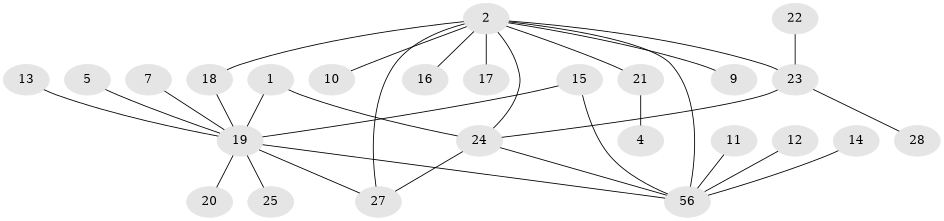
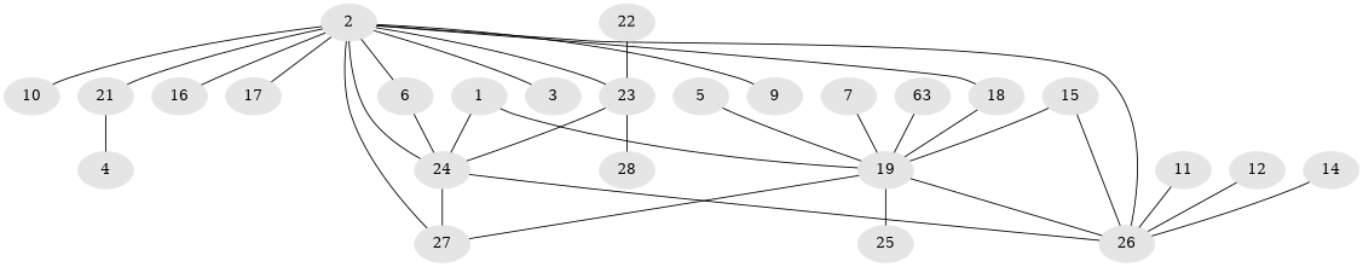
  graph {
    node [color=gray90 style=filled]
    edge [weight=1.0]
    1
    19
    24
-   26 [label=56]
+   26
    27
-   20
    25
    2
+   3
+   6
    9
    10
    16
    17
    18
    21
    23
    4
    28
    5
    7
    11
    12
-   13
+   13 [label=63]
    14
    15
    22
    1 -- 19
    1 -- 24
    19 -- 26
    19 -- 27
-   19 -- 20
    19 -- 25
    24 -- 26
    24 -- 27 [weight=2.0]
    2 -- 24
    2 -- 26
    2 -- 27 [weight=2.0]
+   2 -- 3
+   2 -- 6
    2 -- 9
    2 -- 10
    2 -- 16
    2 -- 17
    2 -- 18
    2 -- 21
    2 -- 23
+   6 -- 24
    18 -- 19
    21 -- 4
    23 -- 24
    23 -- 28
    5 -- 19
    7 -- 19
    11 -- 26
    12 -- 26
    13 -- 19
    14 -- 26
    15 -- 19
    15 -- 26
    22 -- 23
  }
